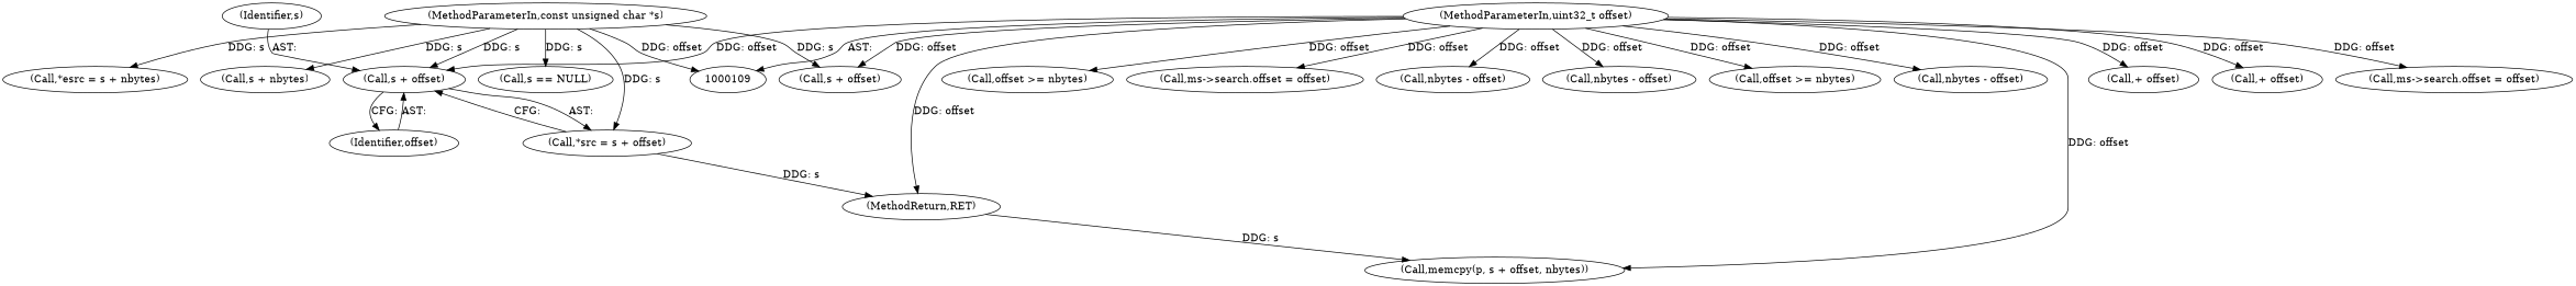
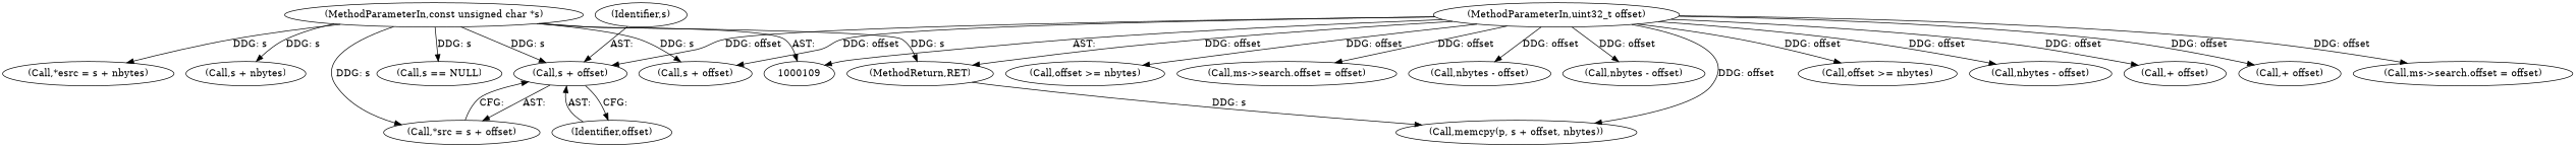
  digraph {
    n1 [label="(Call,s + offset)"]
    n2 [label="(Identifier,offset)"]
    n3 [label="(Call,*src = s + offset)"]
    n4 [label="(MethodParameterIn,const unsigned char *s)"]
    n5 [label="(Call,s == NULL)"]
    n6 [label="(Call,*esrc = s + nbytes)"]
    n7 [label="(Call,s + offset)"]
    n8 [label="(MethodReturn,RET)"]
    n9 [label="(Call,s + nbytes)"]
    1000109
    n11 [label="(Call,memcpy(p, s + offset, nbytes))"]
    n12 [label="(MethodParameterIn,uint32_t offset)"]
    n13 [label="(Call,+ offset)"]
    n14 [label="(Call,+ offset)"]
    n15 [label="(Call,ms->search.offset = offset)"]
    n16 [label="(Call,offset >= nbytes)"]
    n17 [label="(Call,ms->search.offset = offset)"]
    n18 [label="(Call,nbytes - offset)"]
    n19 [label="(Call,nbytes - offset)"]
    n20 [label="(Call,offset >= nbytes)"]
    n21 [label="(Call,nbytes - offset)"]
    n22 [label="(Identifier,s)"]
    n1 -> n2 [label="CFG: "]
    n1 -> n3 [label="AST: "]
    n2 -> n1 [label="AST: "]
    n3 -> n1 [label="CFG: "]
    n4 -> n1 [label="DDG: s"]
    n4 -> n3 [label="DDG: s"]
    n4 -> n5 [label="DDG: s"]
    n4 -> n6 [label="DDG: s"]
    n4 -> n7 [label="DDG: s"]
-   n3 -> n8 [label="DDG: s"]
+   n4 -> n8 [label="DDG: s"]
    n4 -> n9 [label="DDG: s"]
-   n4 -> 1000109 [label="DDG: offset"]
+   n4 -> 1000109 [label="AST: "]
    n8 -> n11 [label="DDG: s"]
    n12 -> n1 [label="DDG: offset"]
    n12 -> n7 [label="DDG: offset"]
    n12 -> n8 [label="DDG: offset"]
    n12 -> 1000109 [label="AST: "]
    n12 -> n11 [label="DDG: offset"]
    n12 -> n13 [label="DDG: offset"]
    n12 -> n14 [label="DDG: offset"]
    n12 -> n15 [label="DDG: offset"]
    n12 -> n16 [label="DDG: offset"]
    n12 -> n17 [label="DDG: offset"]
    n12 -> n18 [label="DDG: offset"]
    n12 -> n19 [label="DDG: offset"]
    n12 -> n20 [label="DDG: offset"]
    n12 -> n21 [label="DDG: offset"]
    n22 -> n1 [label="AST: "]
  }
